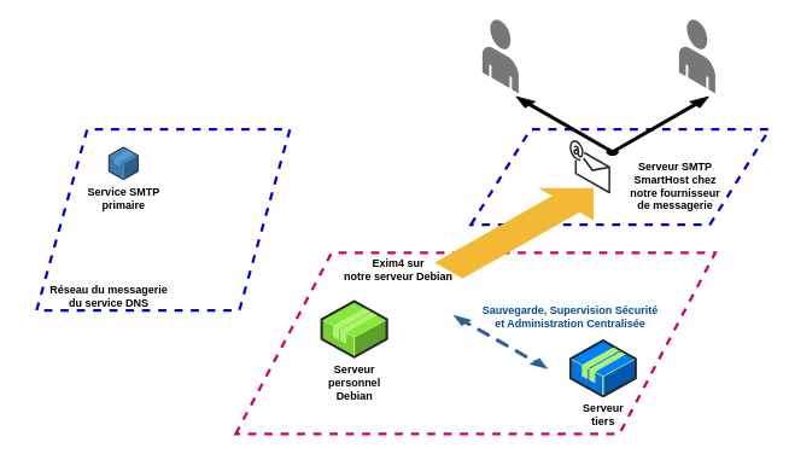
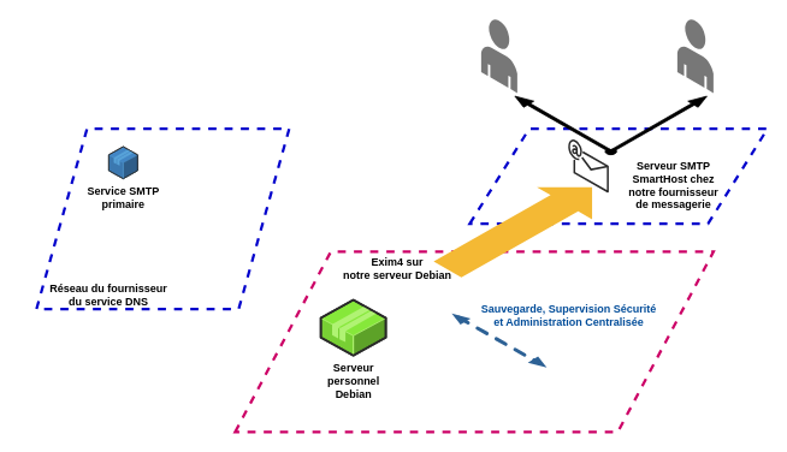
  <mxCell id="0" />
  <mxCell id="1" parent="0" />
  <mxCell id="2" value="" style="shape=parallelogram;perimeter=parallelogramPerimeter;whiteSpace=wrap;html=1;shadow=0;dashed=1;strokeColor=#0000CC;strokeWidth=3;" vertex="1" parent="1"><mxGeometry x="520" y="142" width="330" height="105.55" as="geometry" /></mxCell>
  <mxCell id="3" value="" style="shape=parallelogram;perimeter=parallelogramPerimeter;whiteSpace=wrap;html=1;shadow=0;dashed=1;strokeColor=#0000CC;strokeWidth=3;" parent="1" vertex="1"><mxGeometry x="40" y="142" width="280" height="200" as="geometry" /></mxCell>
  <mxCell id="4" value="" style="shape=parallelogram;perimeter=parallelogramPerimeter;whiteSpace=wrap;html=1;shadow=0;strokeWidth=3;strokeColor=#CC0066;dashed=1;" parent="1" vertex="1"><mxGeometry x="260" y="278.61" width="530" height="200" as="geometry" /></mxCell>
  <mxCell id="5" value="&lt;b&gt;Service SMTP&lt;br&gt;primaire&lt;br&gt;&lt;/b&gt;" style="verticalLabelPosition=bottom;html=1;verticalAlign=top;strokeWidth=1;align=center;outlineConnect=0;dashed=0;outlineConnect=0;shape=mxgraph.aws3d.application;fillColor=#4286c5;strokeColor=#57A2D8;aspect=fixed;" parent="1" vertex="1"><mxGeometry x="120" y="162.02" width="32" height="35.51" as="geometry" /></mxCell>
  <mxCell id="6" value="&lt;b&gt;Serveur&lt;br&gt;personnel&lt;br&gt;Debian&lt;br&gt;&lt;/b&gt;" style="verticalLabelPosition=bottom;html=1;verticalAlign=top;strokeWidth=1;align=center;outlineConnect=0;dashed=0;outlineConnect=0;shape=mxgraph.aws3d.application2;fillColor=#86E83A;strokeColor=#B0F373;aspect=fixed;" parent="1" vertex="1"><mxGeometry x="355" y="332" width="72" height="61.55" as="geometry" /></mxCell>
- <mxCell id="7" value="&lt;b&gt;Réseau du messagerie &lt;br&gt;du service DNS&lt;br&gt;&lt;/b&gt;" style="text;html=1;strokeColor=none;fillColor=none;align=center;verticalAlign=middle;whiteSpace=wrap;rounded=0;shadow=0;dashed=1;" parent="1" vertex="1"><mxGeometry x="20" y="317" width="200" height="20" as="geometry" /></mxCell>
- <mxCell id="8" value="&lt;b&gt;Serveur&lt;br&gt;tiers&lt;/b&gt;" style="verticalLabelPosition=bottom;html=1;verticalAlign=top;strokeWidth=1;align=center;outlineConnect=0;dashed=0;outlineConnect=0;shape=mxgraph.aws3d.application2;strokeColor=#B0F373;aspect=fixed;fillColor=#007FFF;" parent="1" vertex="1"><mxGeometry x="630" y="375.45" width="72" height="61.55" as="geometry" /></mxCell>
+ <mxCell id="7" value="&lt;b&gt;Réseau du fournisseur &lt;br&gt;du service DNS&lt;br&gt;&lt;/b&gt;" style="text;html=1;strokeColor=none;fillColor=none;align=center;verticalAlign=middle;whiteSpace=wrap;rounded=0;shadow=0;dashed=1;" parent="1" vertex="1"><mxGeometry x="20" y="317" width="200" height="20" as="geometry" /></mxCell>
  <mxCell id="9" value="" style="verticalLabelPosition=bottom;html=1;verticalAlign=top;strokeWidth=1;align=center;outlineConnect=0;dashed=0;outlineConnect=0;shape=mxgraph.aws3d.dashedEdgeDouble;fillColor=#000000;aspect=fixed;" parent="1" vertex="1"><mxGeometry x="500" y="347" width="105.35" height="60" as="geometry" /></mxCell>
  <mxCell id="10" value="&lt;font color=&quot;#004C99&quot;&gt;&lt;b&gt;Sauvegarde, Supervision Sécurité&lt;br&gt; et Administration Centralisée &lt;br&gt;&lt;/b&gt;&lt;/font&gt;" style="text;html=1;strokeColor=none;fillColor=none;align=center;verticalAlign=middle;whiteSpace=wrap;rounded=0;shadow=0;dashed=1;" parent="1" vertex="1"><mxGeometry x="530" y="338.55" width="200" height="20" as="geometry" /></mxCell>
  <mxCell id="11" value="" style="verticalLabelPosition=bottom;html=1;verticalAlign=top;strokeWidth=1;align=center;outlineConnect=0;dashed=0;outlineConnect=0;shape=mxgraph.aws3d.email;aspect=fixed;strokeColor=#292929;" vertex="1" parent="1"><mxGeometry x="630" y="155" width="43" height="57.0" as="geometry" /></mxCell>
  <mxCell id="12" value="" style="verticalLabelPosition=bottom;html=1;verticalAlign=top;strokeWidth=1;align=center;outlineConnect=0;dashed=0;outlineConnect=0;shape=mxgraph.aws3d.flatEdge;fillColor=#000000;aspect=fixed;" vertex="1" parent="1"><mxGeometry x="480" y="207" width="175.56" height="100" as="geometry" /></mxCell>
  <mxCell id="13" value="" style="verticalLabelPosition=bottom;html=1;verticalAlign=top;strokeWidth=1;align=center;outlineConnect=0;dashed=0;outlineConnect=0;shape=mxgraph.aws3d.arrowNE;fillColor=#000000;aspect=fixed;" vertex="1" parent="1"><mxGeometry x="670" y="106.1" width="112.75" height="64.43" as="geometry" /></mxCell>
  <mxCell id="14" value="" style="verticalLabelPosition=bottom;html=1;verticalAlign=top;strokeWidth=1;align=center;outlineConnect=0;dashed=0;outlineConnect=0;shape=mxgraph.aws3d.arrowNW;fillColor=#000000;aspect=fixed;" vertex="1" parent="1"><mxGeometry x="570" y="106.06" width="112.83" height="64.47" as="geometry" /></mxCell>
  <mxCell id="15" value="" style="verticalLabelPosition=bottom;html=1;verticalAlign=top;strokeWidth=1;align=center;outlineConnect=0;dashed=0;outlineConnect=0;shape=mxgraph.aws3d.end_user;strokeColor=none;fillColor=#777777;aspect=fixed;" vertex="1" parent="1"><mxGeometry x="532.67" y="20.52" width="40" height="82.01" as="geometry" /></mxCell>
  <mxCell id="16" value="&lt;b&gt;Serveur SMTP SmartHost chez &lt;br&gt;notre fournisseur&lt;br&gt; de messagerie&lt;br&gt;&lt;/b&gt;" style="text;html=1;strokeColor=none;fillColor=none;align=center;verticalAlign=middle;whiteSpace=wrap;rounded=0;shadow=0;dashed=1;" vertex="1" parent="1"><mxGeometry x="673" y="177" width="145.56" height="55" as="geometry" /></mxCell>
  <mxCell id="17" value="" style="verticalLabelPosition=bottom;html=1;verticalAlign=top;strokeWidth=1;align=center;outlineConnect=0;dashed=0;outlineConnect=0;shape=mxgraph.aws3d.end_user;strokeColor=none;fillColor=#777777;aspect=fixed;" vertex="1" parent="1"><mxGeometry x="750" y="20.52" width="40" height="82.01" as="geometry" /></mxCell>
  <mxCell id="18" value="&lt;b&gt;Exim4&lt;/b&gt; &lt;b&gt;sur &lt;br&gt;notre serveur Debian&lt;/b&gt;" style="text;html=1;strokeColor=none;fillColor=none;align=center;verticalAlign=middle;whiteSpace=wrap;rounded=0;shadow=0;dashed=1;" vertex="1" parent="1"><mxGeometry x="340" y="287" width="200" height="20" as="geometry" /></mxCell>
